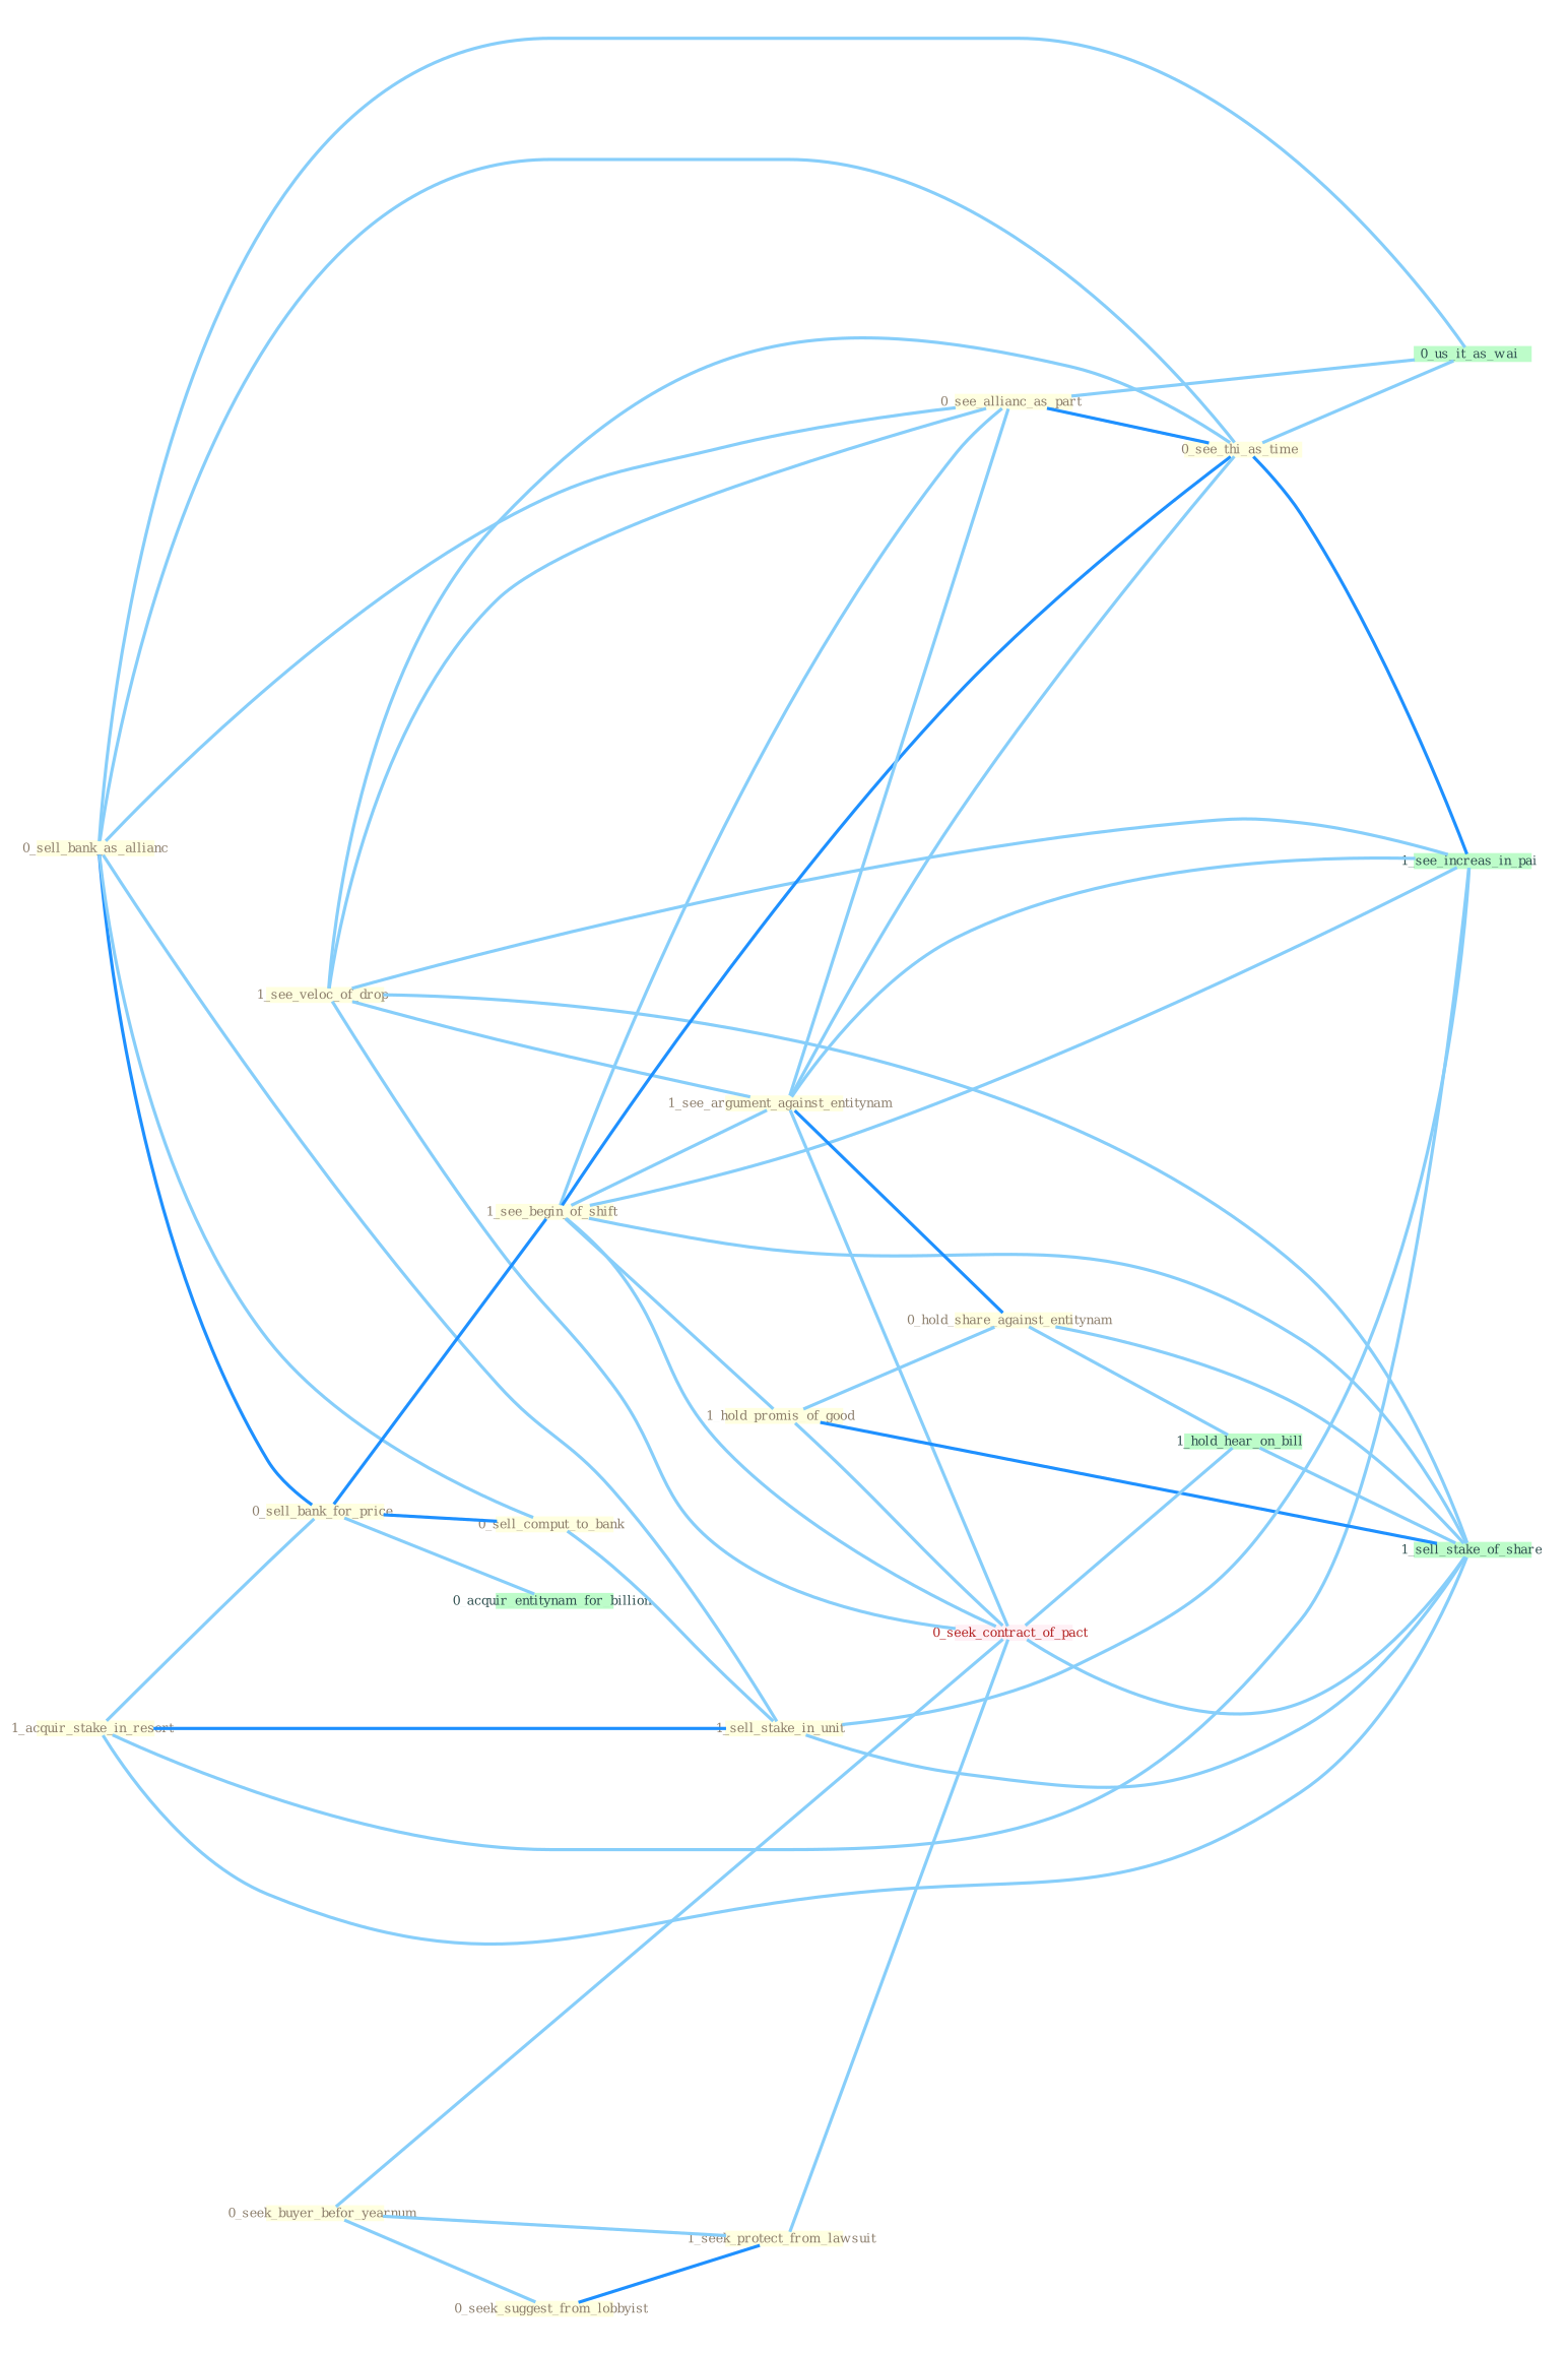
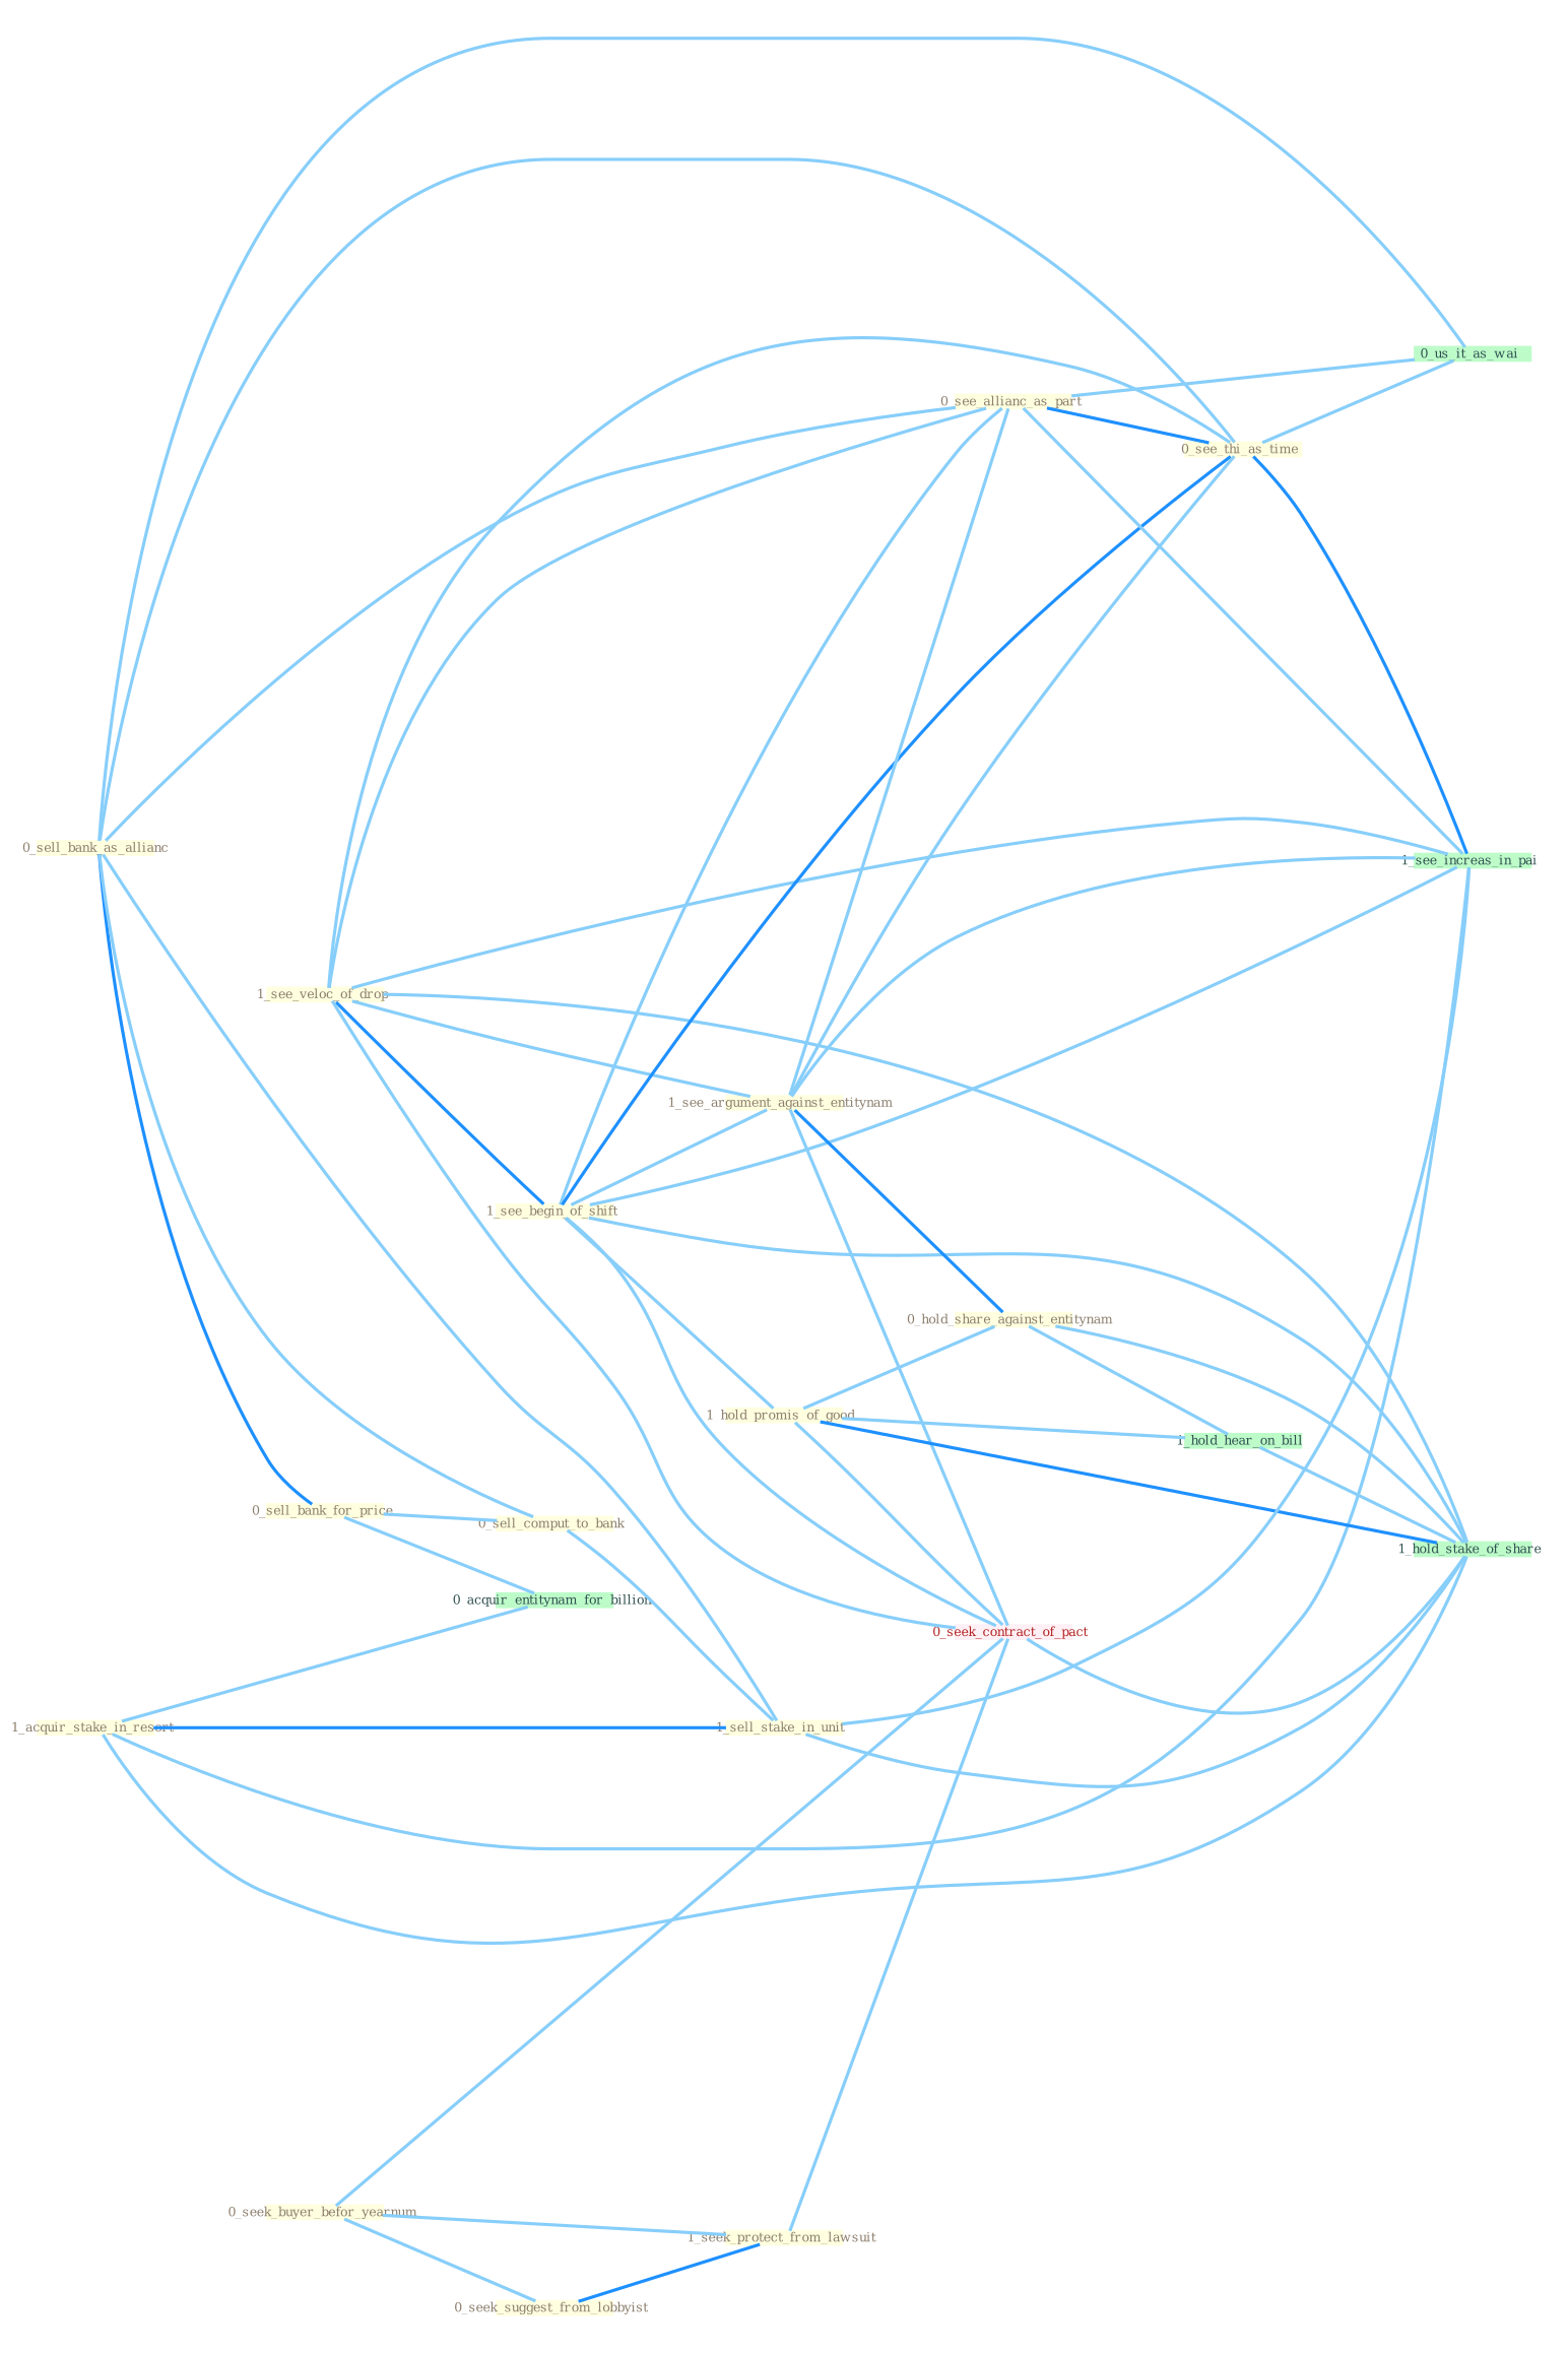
  graph {
    rankdir=LR
    node [color="#ffffe0" fixedsize=true fontcolor="#8b7d6b" fontsize=4 shape=polygon style=filled]
    edge [color="#87cefa" w=1]
    "0_seek_buyer_befor_yearnum " [height=.06 width=.5]
    "0_seek_suggest_from_lobbyist " [height=.06 width=.5]
    "1_see_veloc_of_drop " [height=.06 width=.5]
    "1_see_begin_of_shift " [height=.06 width=.5]
    n5 [height=.06 label="0_sell_bank_as_allianc" width=.5]
    "0_sell_bank_for_price " [height=.06 width=.5]
    "1_see_argument_against_entitynam " [height=.06 width=.5]
    "1_acquir_stake_in_resort " [height=.06 width=.5]
    "0_sell_comput_to_bank " [height=.06 width=.5]
    "0_see_allianc_as_part " [height=.06 width=.5]
    "1_hold_promis_of_good " [height=.06 width=.5]
    "1_seek_protect_from_lawsuit " [height=.06 width=.5]
    "0_see_thi_as_time " [height=.06 width=.5]
    "1_sell_stake_in_unit " [height=.06 width=.5]
    "0_hold_share_against_entitynam " [height=.06 width=.5]
    "0_seek_contract_of_pact " [color="#fff0f5" fontcolor="#b22222" height=.06 width=.5]
    "1_see_increas_in_pai " [color="#BDFCC9" fontcolor="#2f4f4f" height=.06 width=.5]
-   "1_hold_stake_of_share " [color="#BDFCC9" fontcolor="#2f4f4f" height=.06 width=.5 label="1_sell_stake_of_share"]
+   "1_hold_stake_of_share " [color="#BDFCC9" fontcolor="#2f4f4f" height=.06 width=.5]
    "0_us_it_as_wai " [color="#BDFCC9" fontcolor="#2f4f4f" height=.06 width=.5]
    "0_acquir_entitynam_for_billion " [color="#BDFCC9" fontcolor="#2f4f4f" height=.06 width=.5]
    "1_hold_hear_on_bill " [color="#BDFCC9" fontcolor="#2f4f4f" height=.06 width=.5]
    subgraph sub_1 {
      "0_seek_buyer_befor_yearnum "
      "0_seek_suggest_from_lobbyist "
      "1_see_veloc_of_drop "
      "1_see_begin_of_shift "
      n5
      "0_sell_bank_for_price "
      "1_see_argument_against_entitynam "
      "1_acquir_stake_in_resort "
      "0_sell_comput_to_bank "
      "0_see_allianc_as_part "
      "1_hold_promis_of_good "
      "1_seek_protect_from_lawsuit "
      "0_see_thi_as_time "
      "1_sell_stake_in_unit "
      "0_hold_share_against_entitynam "
    }
    subgraph sub_2 {
      "0_seek_contract_of_pact "
    }
    "0_seek_buyer_befor_yearnum " -- "0_seek_suggest_from_lobbyist "
    "0_seek_buyer_befor_yearnum " -- "1_seek_protect_from_lawsuit "
    "0_seek_buyer_befor_yearnum " -- "0_seek_contract_of_pact "
    "0_seek_suggest_from_lobbyist " -- "1_seek_protect_from_lawsuit " [color="#1e90ff" w=2]
-   "0_sell_bank_for_price " -- "1_see_begin_of_shift " [color="#1e90ff" w=2]
+   "1_see_veloc_of_drop " -- "1_see_begin_of_shift " [color="#1e90ff" w=2]
    "1_see_veloc_of_drop " -- "1_see_argument_against_entitynam "
    "1_see_veloc_of_drop " -- "0_see_allianc_as_part "
    "1_see_veloc_of_drop " -- "0_see_thi_as_time "
    "1_see_veloc_of_drop " -- "0_seek_contract_of_pact "
    "1_see_veloc_of_drop " -- "1_see_increas_in_pai "
    "1_see_veloc_of_drop " -- "1_hold_stake_of_share "
    "1_see_begin_of_shift " -- "1_see_argument_against_entitynam "
    "1_see_begin_of_shift " -- "0_see_allianc_as_part "
    "1_see_begin_of_shift " -- "1_hold_promis_of_good "
    "1_see_begin_of_shift " -- "0_see_thi_as_time " [color="#1e90ff"]
    "1_see_begin_of_shift " -- "0_seek_contract_of_pact "
    "1_see_begin_of_shift " -- "1_see_increas_in_pai "
    "1_see_begin_of_shift " -- "1_hold_stake_of_share "
    n5 -- "0_sell_bank_for_price " [color="#1e90ff" w=2]
    n5 -- "0_sell_comput_to_bank "
    n5 -- "0_see_allianc_as_part "
    n5 -- "0_see_thi_as_time "
    n5 -- "1_sell_stake_in_unit "
    n5 -- "0_us_it_as_wai "
-   "0_sell_bank_for_price " -- "0_sell_comput_to_bank " [color="#1e90ff"]
+   "0_sell_bank_for_price " -- "0_sell_comput_to_bank "
    "0_sell_bank_for_price " -- "0_acquir_entitynam_for_billion "
    "1_see_argument_against_entitynam " -- "0_see_allianc_as_part "
    "1_see_argument_against_entitynam " -- "0_see_thi_as_time "
    "1_see_argument_against_entitynam " -- "0_hold_share_against_entitynam " [color="#1e90ff" w=2]
    "1_see_argument_against_entitynam " -- "0_seek_contract_of_pact "
    "1_see_argument_against_entitynam " -- "1_see_increas_in_pai "
    "1_acquir_stake_in_resort " -- "1_sell_stake_in_unit " [color="#1e90ff" w=2]
    "1_acquir_stake_in_resort " -- "1_see_increas_in_pai "
    "1_acquir_stake_in_resort " -- "1_hold_stake_of_share "
-   "1_acquir_stake_in_resort " -- "0_sell_bank_for_price "
+   "1_acquir_stake_in_resort " -- "0_acquir_entitynam_for_billion "
    "0_sell_comput_to_bank " -- "1_sell_stake_in_unit "
    "0_see_allianc_as_part " -- "0_see_thi_as_time " [color="#1e90ff" w=2]
+   "0_see_allianc_as_part " -- "1_see_increas_in_pai "
    "0_see_allianc_as_part " -- "0_us_it_as_wai "
    "1_hold_promis_of_good " -- "0_hold_share_against_entitynam "
    "1_hold_promis_of_good " -- "0_seek_contract_of_pact "
    "1_hold_promis_of_good " -- "1_hold_stake_of_share " [color="#1e90ff" w=2]
-   "0_seek_contract_of_pact " -- "1_hold_hear_on_bill "
+   "1_hold_promis_of_good " -- "1_hold_hear_on_bill "
    "1_seek_protect_from_lawsuit " -- "0_seek_contract_of_pact "
    "0_see_thi_as_time " -- "1_see_increas_in_pai " [color="#1e90ff"]
    "0_see_thi_as_time " -- "0_us_it_as_wai "
    "1_sell_stake_in_unit " -- "1_see_increas_in_pai "
    "1_sell_stake_in_unit " -- "1_hold_stake_of_share "
    "0_hold_share_against_entitynam " -- "1_hold_stake_of_share "
    "0_hold_share_against_entitynam " -- "1_hold_hear_on_bill "
    "0_seek_contract_of_pact " -- "1_hold_stake_of_share "
    "1_hold_hear_on_bill " -- "1_hold_stake_of_share "
  }
